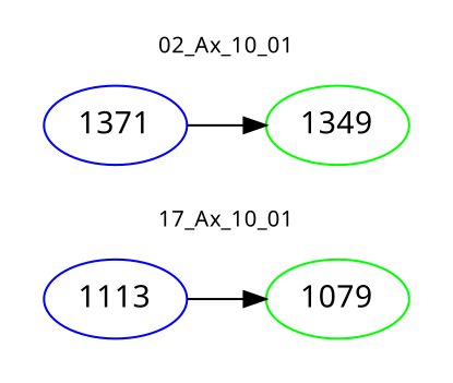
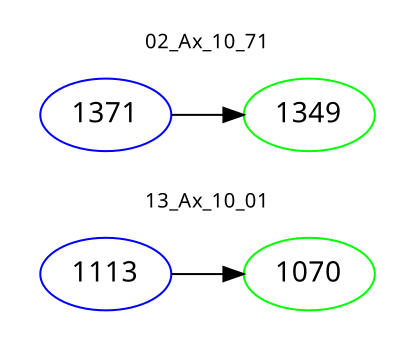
  digraph {
    fontname="Noto Sans"
    rankdir=LR
    node [color=blue fontname="Noto Sans"]
    edge [color=black fontname="Noto Sans"]
    n1 [label=1113]
-   n2 [color=green label=1079]
+   n2 [color=green label=1070]
    n3 [label=1371]
    n4 [color=green label=1349]
    subgraph cluster_1 {
      color=white
      fontsize=10
-     label="17_Ax_10_01"
+     label="13_Ax_10_01"
      n1
      n2
    }
    subgraph cluster_2 {
      color=white
      fontsize=10
-     label="02_Ax_10_01"
+     label="02_Ax_10_71"
      n3
      n4
    }
    n1 -> n2
    n3 -> n4
  }
